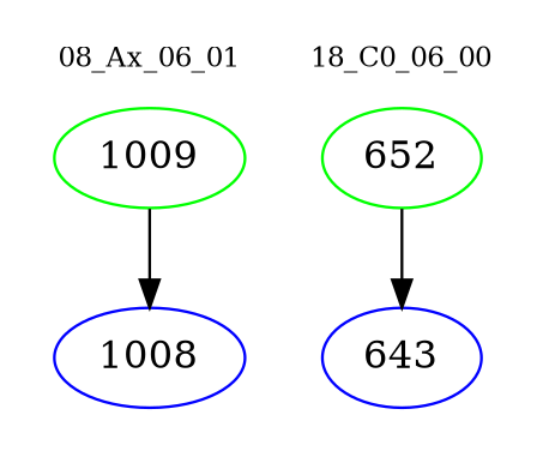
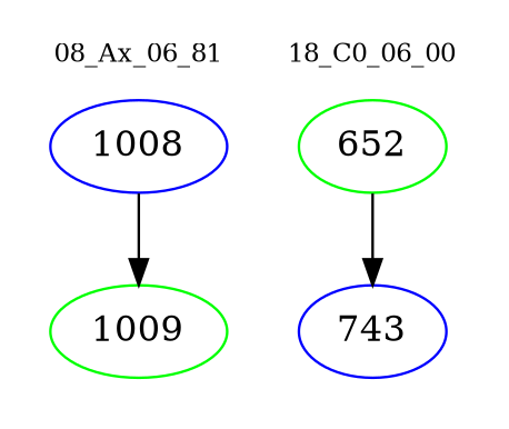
  digraph {
    node [color=green]
    edge [color=black]
    n1 [label=1009]
    n2 [color=blue label=1008]
    n3 [label=652]
-   n4 [color=blue label=643]
+   n4 [color=blue label=743]
    subgraph cluster_1 {
      color=white
      fontsize=10
-     label="08_Ax_06_01"
+     label="08_Ax_06_81"
      n1
      n2
    }
    subgraph cluster_2 {
      color=white
      fontsize=10
      label="18_C0_06_00"
      n3
      n4
    }
-   n1 -> n2
+   n2 -> n1
    n3 -> n4
  }
